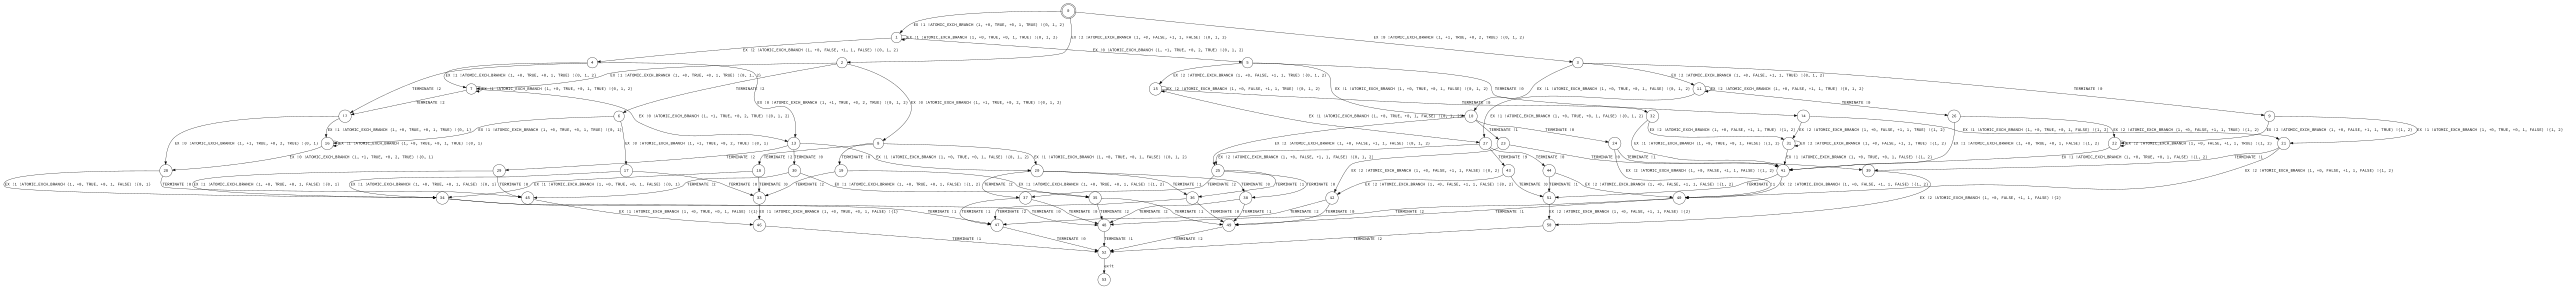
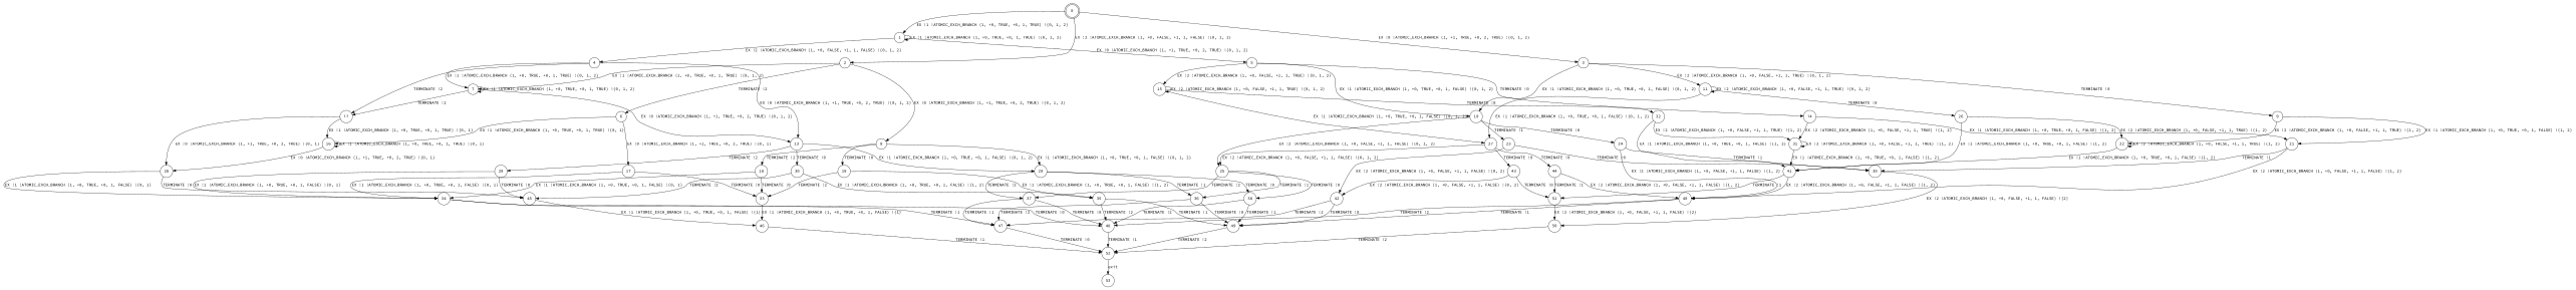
  digraph {
    fontname="Source Code Pro"
    node [fontname="Source Code Pro" shape=circle]
    edge [fontname="Source Code Pro"]
    0 [peripheries=2]
    1
    2
    3
    4
    5
    6
    7
    8
    9
    10
    11
    12
    13
    14
    15
    16
    17
    18
    19
    20
    21
    22
    23
    24
    25
    26
    27
    28
    29
    30
    31
    32
    33
    34
    35
    36
    37
    38
    39
    40
    41
    42
    43
    44
    45
    46
    47
    48
    49
    50
    51
    52
    53
    0 -> 1 [label="EX !1 !ATOMIC_EXCH_BRANCH (1, +0, TRUE, +0, 1, TRUE) !{0, 1, 2}"]
    0 -> 2 [label="EX !2 !ATOMIC_EXCH_BRANCH (1, +0, FALSE, +1, 1, FALSE) !{0, 1, 2}"]
    0 -> 3 [label="EX !0 !ATOMIC_EXCH_BRANCH (1, +1, TRUE, +0, 2, TRUE) !{0, 1, 2}"]
    1 -> 1 [label="EX !1 !ATOMIC_EXCH_BRANCH (1, +0, TRUE, +0, 1, TRUE) !{0, 1, 2}"]
    1 -> 4 [label="EX !2 !ATOMIC_EXCH_BRANCH (1, +0, FALSE, +1, 1, FALSE) !{0, 1, 2}"]
    1 -> 5 [label="EX !0 !ATOMIC_EXCH_BRANCH (1, +1, TRUE, +0, 2, TRUE) !{0, 1, 2}"]
    2 -> 6 [label="TERMINATE !2"]
    2 -> 7 [label="EX !1 !ATOMIC_EXCH_BRANCH (1, +0, TRUE, +0, 1, TRUE) !{0, 1, 2}"]
    2 -> 8 [label="EX !0 !ATOMIC_EXCH_BRANCH (1, +1, TRUE, +0, 2, TRUE) !{0, 1, 2}"]
    3 -> 9 [label="TERMINATE !0"]
    3 -> 10 [label="EX !1 !ATOMIC_EXCH_BRANCH (1, +0, TRUE, +0, 1, FALSE) !{0, 1, 2}"]
    3 -> 11 [label="EX !2 !ATOMIC_EXCH_BRANCH (1, +0, FALSE, +1, 1, TRUE) !{0, 1, 2}"]
    4 -> 7 [label="EX !1 !ATOMIC_EXCH_BRANCH (1, +0, TRUE, +0, 1, TRUE) !{0, 1, 2}"]
    4 -> 12 [label="TERMINATE !2"]
    4 -> 13 [label="EX !0 !ATOMIC_EXCH_BRANCH (1, +1, TRUE, +0, 2, TRUE) !{0, 1, 2}"]
    5 -> 10 [label="EX !1 !ATOMIC_EXCH_BRANCH (1, +0, TRUE, +0, 1, FALSE) !{0, 1, 2}"]
    5 -> 14 [label="TERMINATE !0"]
    5 -> 15 [label="EX !2 !ATOMIC_EXCH_BRANCH (1, +0, FALSE, +1, 1, TRUE) !{0, 1, 2}"]
    6 -> 16 [label="EX !1 !ATOMIC_EXCH_BRANCH (1, +0, TRUE, +0, 1, TRUE) !{0, 1}"]
    6 -> 17 [label="EX !0 !ATOMIC_EXCH_BRANCH (1, +1, TRUE, +0, 2, TRUE) !{0, 1}"]
    7 -> 7 [label="EX !1 !ATOMIC_EXCH_BRANCH (1, +0, TRUE, +0, 1, TRUE) !{0, 1, 2}"]
    7 -> 12 [label="TERMINATE !2"]
    7 -> 13 [label="EX !0 !ATOMIC_EXCH_BRANCH (1, +1, TRUE, +0, 2, TRUE) !{0, 1, 2}"]
    8 -> 18 [label="TERMINATE !2"]
    8 -> 19 [label="TERMINATE !0"]
    8 -> 20 [label="EX !1 !ATOMIC_EXCH_BRANCH (1, +0, TRUE, +0, 1, FALSE) !{0, 1, 2}"]
    9 -> 21 [label="EX !1 !ATOMIC_EXCH_BRANCH (1, +0, TRUE, +0, 1, FALSE) !{1, 2}"]
    9 -> 22 [label="EX !2 !ATOMIC_EXCH_BRANCH (1, +0, FALSE, +1, 1, TRUE) !{1, 2}"]
    10 -> 23 [label="TERMINATE !1"]
    10 -> 24 [label="TERMINATE !0"]
    10 -> 25 [label="EX !2 !ATOMIC_EXCH_BRANCH (1, +0, FALSE, +1, 1, FALSE) !{0, 1, 2}"]
    11 -> 11 [label="EX !2 !ATOMIC_EXCH_BRANCH (1, +0, FALSE, +1, 1, TRUE) !{0, 1, 2}"]
    11 -> 26 [label="TERMINATE !0"]
    11 -> 27 [label="EX !1 !ATOMIC_EXCH_BRANCH (1, +0, TRUE, +0, 1, FALSE) !{0, 1, 2}"]
    12 -> 16 [label="EX !1 !ATOMIC_EXCH_BRANCH (1, +0, TRUE, +0, 1, TRUE) !{0, 1}"]
    12 -> 28 [label="EX !0 !ATOMIC_EXCH_BRANCH (1, +1, TRUE, +0, 2, TRUE) !{0, 1}"]
    13 -> 20 [label="EX !1 !ATOMIC_EXCH_BRANCH (1, +0, TRUE, +0, 1, FALSE) !{0, 1, 2}"]
    13 -> 29 [label="TERMINATE !2"]
    13 -> 30 [label="TERMINATE !0"]
    14 -> 21 [label="EX !1 !ATOMIC_EXCH_BRANCH (1, +0, TRUE, +0, 1, FALSE) !{1, 2}"]
    14 -> 31 [label="EX !2 !ATOMIC_EXCH_BRANCH (1, +0, FALSE, +1, 1, TRUE) !{1, 2}"]
    15 -> 15 [label="EX !2 !ATOMIC_EXCH_BRANCH (1, +0, FALSE, +1, 1, TRUE) !{0, 1, 2}"]
    15 -> 27 [label="EX !1 !ATOMIC_EXCH_BRANCH (1, +0, TRUE, +0, 1, FALSE) !{0, 1, 2}"]
    15 -> 32 [label="TERMINATE !0"]
    16 -> 16 [label="EX !1 !ATOMIC_EXCH_BRANCH (1, +0, TRUE, +0, 1, TRUE) !{0, 1}"]
    16 -> 28 [label="EX !0 !ATOMIC_EXCH_BRANCH (1, +1, TRUE, +0, 2, TRUE) !{0, 1}"]
    17 -> 33 [label="TERMINATE !0"]
    17 -> 34 [label="EX !1 !ATOMIC_EXCH_BRANCH (1, +0, TRUE, +0, 1, FALSE) !{0, 1}"]
    18 -> 33 [label="TERMINATE !0"]
    18 -> 34 [label="EX !1 !ATOMIC_EXCH_BRANCH (1, +0, TRUE, +0, 1, FALSE) !{0, 1}"]
    19 -> 33 [label="TERMINATE !2"]
    19 -> 35 [label="EX !1 !ATOMIC_EXCH_BRANCH (1, +0, TRUE, +0, 1, FALSE) !{1, 2}"]
    20 -> 36 [label="TERMINATE !1"]
    20 -> 37 [label="TERMINATE !2"]
    20 -> 38 [label="TERMINATE !0"]
    21 -> 39 [label="TERMINATE !1"]
    21 -> 40 [label="EX !2 !ATOMIC_EXCH_BRANCH (1, +0, FALSE, +1, 1, FALSE) !{1, 2}"]
    22 -> 22 [label="EX !2 !ATOMIC_EXCH_BRANCH (1, +0, FALSE, +1, 1, TRUE) !{1, 2}"]
    22 -> 41 [label="EX !1 !ATOMIC_EXCH_BRANCH (1, +0, TRUE, +0, 1, FALSE) !{1, 2}"]
    23 -> 39 [label="TERMINATE !0"]
    23 -> 42 [label="EX !2 !ATOMIC_EXCH_BRANCH (1, +0, FALSE, +1, 1, FALSE) !{0, 2}"]
-   24 -> 41 [label="TERMINATE !1"]
+   24 -> 39 [label="TERMINATE !1"]
    24 -> 40 [label="EX !2 !ATOMIC_EXCH_BRANCH (1, +0, FALSE, +1, 1, FALSE) !{1, 2}"]
    25 -> 36 [label="TERMINATE !1"]
    25 -> 37 [label="TERMINATE !2"]
    25 -> 38 [label="TERMINATE !0"]
    26 -> 22 [label="EX !2 !ATOMIC_EXCH_BRANCH (1, +0, FALSE, +1, 1, TRUE) !{1, 2}"]
    26 -> 41 [label="EX !1 !ATOMIC_EXCH_BRANCH (1, +0, TRUE, +0, 1, FALSE) !{1, 2}"]
    27 -> 25 [label="EX !2 !ATOMIC_EXCH_BRANCH (1, +0, FALSE, +1, 1, FALSE) !{0, 1, 2}"]
    27 -> 43 [label="TERMINATE !9"]
    27 -> 44 [label="TERMINATE !0"]
    28 -> 34 [label="EX !1 !ATOMIC_EXCH_BRANCH (1, +0, TRUE, +0, 1, FALSE) !{0, 1}"]
    28 -> 45 [label="TERMINATE !0"]
    29 -> 34 [label="EX !1 !ATOMIC_EXCH_BRANCH (1, +0, TRUE, +0, 1, FALSE) !{0, 1}"]
    29 -> 45 [label="TERMINATE !0"]
    30 -> 35 [label="EX !1 !ATOMIC_EXCH_BRANCH (1, +0, TRUE, +0, 1, FALSE) !{1, 2}"]
    30 -> 45 [label="TERMINATE !2"]
    31 -> 31 [label="EX !2 !ATOMIC_EXCH_BRANCH (1, +0, FALSE, +1, 1, TRUE) !{1, 2}"]
    31 -> 41 [label="EX !1 !ATOMIC_EXCH_BRANCH (1, +0, TRUE, +0, 1, FALSE) !{1, 2}"]
    32 -> 31 [label="EX !2 !ATOMIC_EXCH_BRANCH (1, +0, FALSE, +1, 1, TRUE) !{1, 2}"]
    32 -> 41 [label="EX !1 !ATOMIC_EXCH_BRANCH (1, +0, TRUE, +0, 1, FALSE) !{1, 2}"]
    33 -> 46 [label="EX !1 !ATOMIC_EXCH_BRANCH (1, +0, TRUE, +0, 1, FALSE) !{1}"]
    34 -> 47 [label="TERMINATE !1"]
    34 -> 48 [label="TERMINATE !0"]
    35 -> 48 [label="TERMINATE !2"]
    35 -> 49 [label="TERMINATE !1"]
    36 -> 47 [label="TERMINATE !2"]
    36 -> 49 [label="TERMINATE !0"]
    37 -> 47 [label="TERMINATE !1"]
    37 -> 48 [label="TERMINATE !0"]
    38 -> 48 [label="TERMINATE !2"]
    38 -> 49 [label="TERMINATE !1"]
    39 -> 50 [label="EX !2 !ATOMIC_EXCH_BRANCH (1, +0, FALSE, +1, 1, FALSE) !{2}"]
    40 -> 48 [label="TERMINATE !2"]
    40 -> 49 [label="TERMINATE !1"]
    41 -> 40 [label="EX !2 !ATOMIC_EXCH_BRANCH (1, +0, FALSE, +1, 1, FALSE) !{1, 2}"]
    41 -> 51 [label="TERMINATE !1"]
    42 -> 47 [label="TERMINATE !2"]
    42 -> 49 [label="TERMINATE !0"]
    43 -> 42 [label="EX !2 !ATOMIC_EXCH_BRANCH (1, +0, FALSE, +1, 1, FALSE) !{0, 2}"]
    43 -> 51 [label="TERMINATE !0"]
    44 -> 40 [label="EX !2 !ATOMIC_EXCH_BRANCH (1, +0, FALSE, +1, 1, FALSE) !{1, 2}"]
    44 -> 51 [label="TERMINATE !1"]
    45 -> 46 [label="EX !1 !ATOMIC_EXCH_BRANCH (1, +0, TRUE, +0, 1, FALSE) !{1}"]
    46 -> 52 [label="TERMINATE !1"]
    47 -> 52 [label="TERMINATE !0"]
    48 -> 52 [label="TERMINATE !1"]
    49 -> 52 [label="TERMINATE !2"]
    50 -> 52 [label="TERMINATE !2"]
    51 -> 50 [label="EX !2 !ATOMIC_EXCH_BRANCH (1, +0, FALSE, +1, 1, FALSE) !{2}"]
    52 -> 53 [label=exit]
  }
